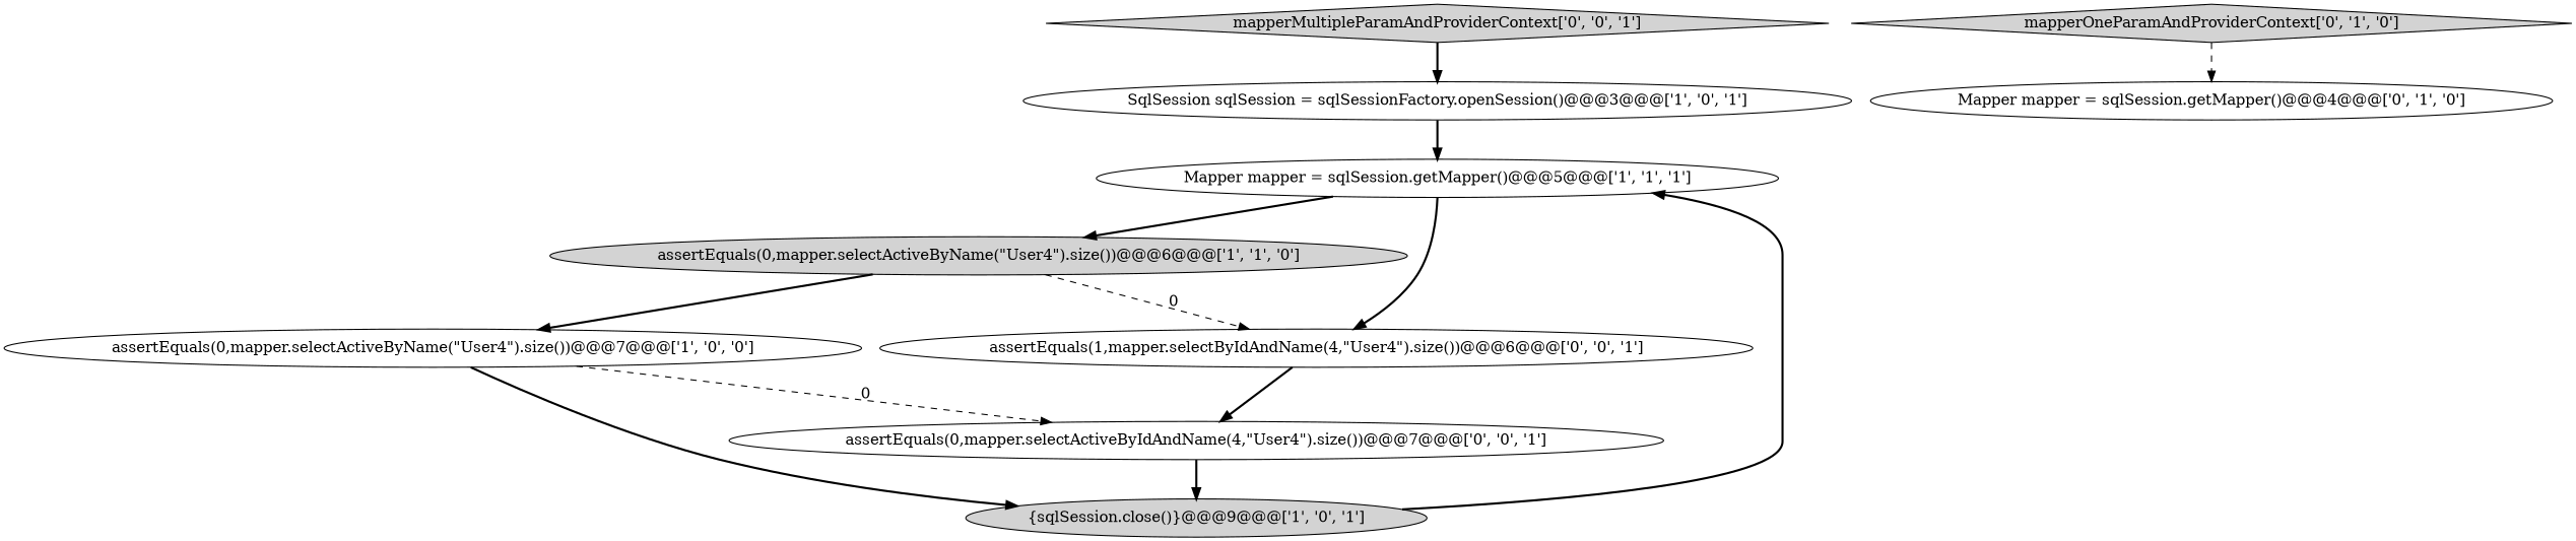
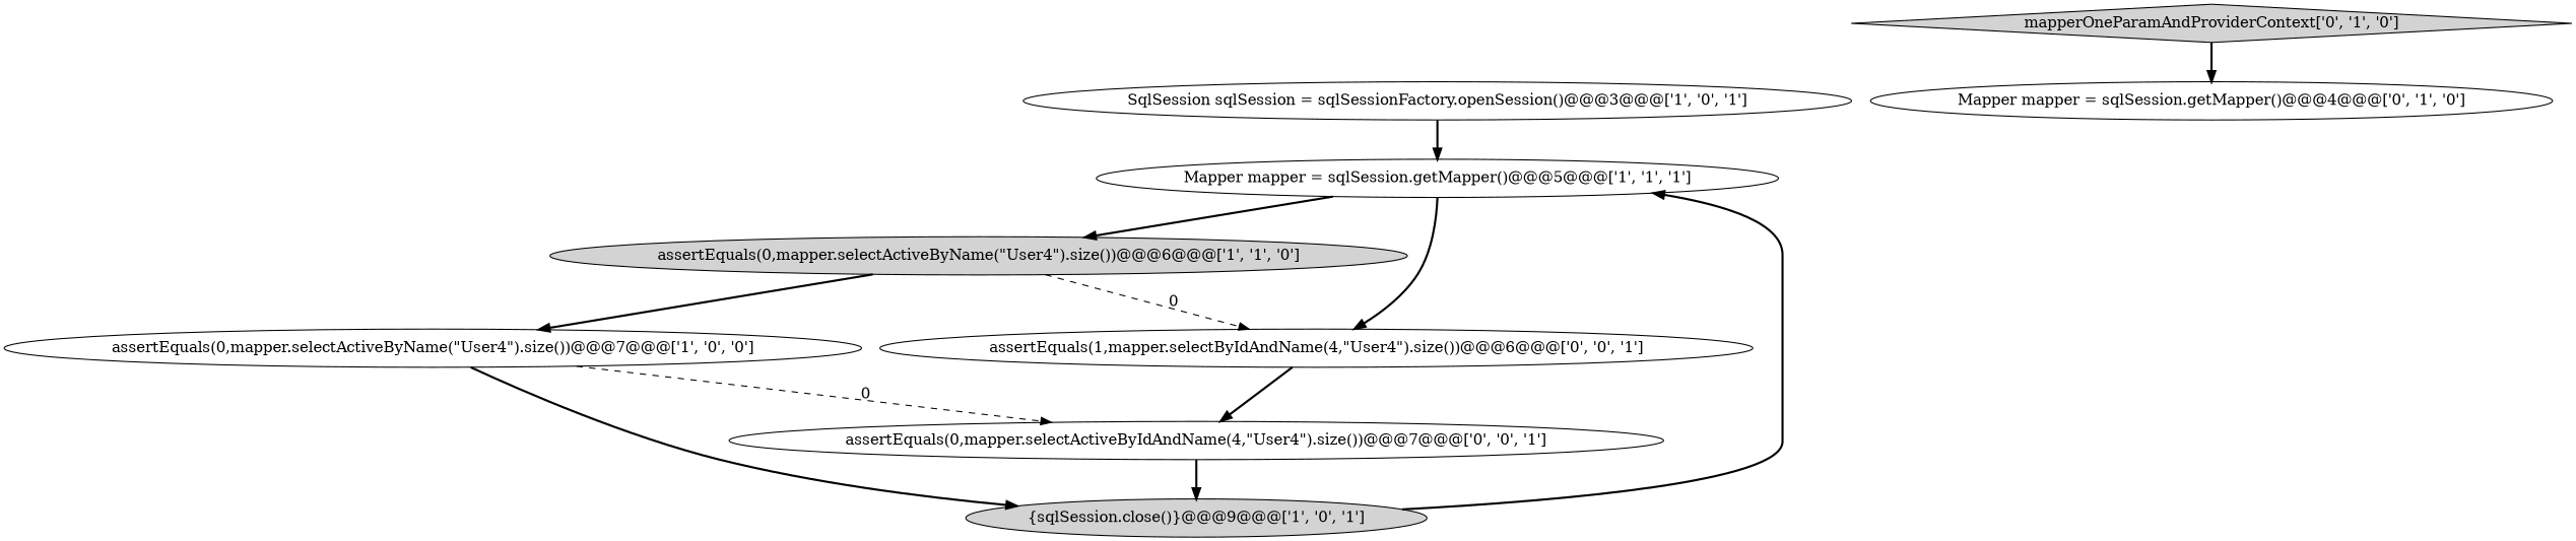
  digraph {
    node [fillcolor=white shape=ellipse style=filled]
    edge [style=bold]
    n1 [label="Mapper mapper = sqlSession.getMapper()@@@5@@@['1', '1', '1']"]
    n2 [fillcolor=lightgray label="assertEquals(0,mapper.selectActiveByName(\"User4\").size())@@@6@@@['1', '1', '0']"]
    n3 [label="assertEquals(1,mapper.selectByIdAndName(4,\"User4\").size())@@@6@@@['0', '0', '1']"]
    n4 [label="assertEquals(0,mapper.selectActiveByName(\"User4\").size())@@@7@@@['1', '0', '0']"]
    n5 [label="assertEquals(0,mapper.selectActiveByIdAndName(4,\"User4\").size())@@@7@@@['0', '0', '1']"]
-   n6 [fillcolor=lightgray label="mapperMultipleParamAndProviderContext['0', '0', '1']" shape=diamond]
    n7 [label="SqlSession sqlSession = sqlSessionFactory.openSession()@@@3@@@['1', '0', '1']"]
    n8 [fillcolor=lightgray label="{sqlSession.close()}@@@9@@@['1', '0', '1']"]
    n9 [label="Mapper mapper = sqlSession.getMapper()@@@4@@@['0', '1', '0']"]
    n10 [fillcolor=lightgray label="mapperOneParamAndProviderContext['0', '1', '0']" shape=diamond]
    n1 -> n2
    n1 -> n3
    n2 -> n3 [label=0 style=dashed]
    n2 -> n4
    n3 -> n5
    n4 -> n5 [label=0 style=dashed]
    n4 -> n8
    n5 -> n8
-   n6 -> n7
    n7 -> n1
    n8 -> n1
-   n10 -> n9 [style=dashed]
+   n10 -> n9
  }
